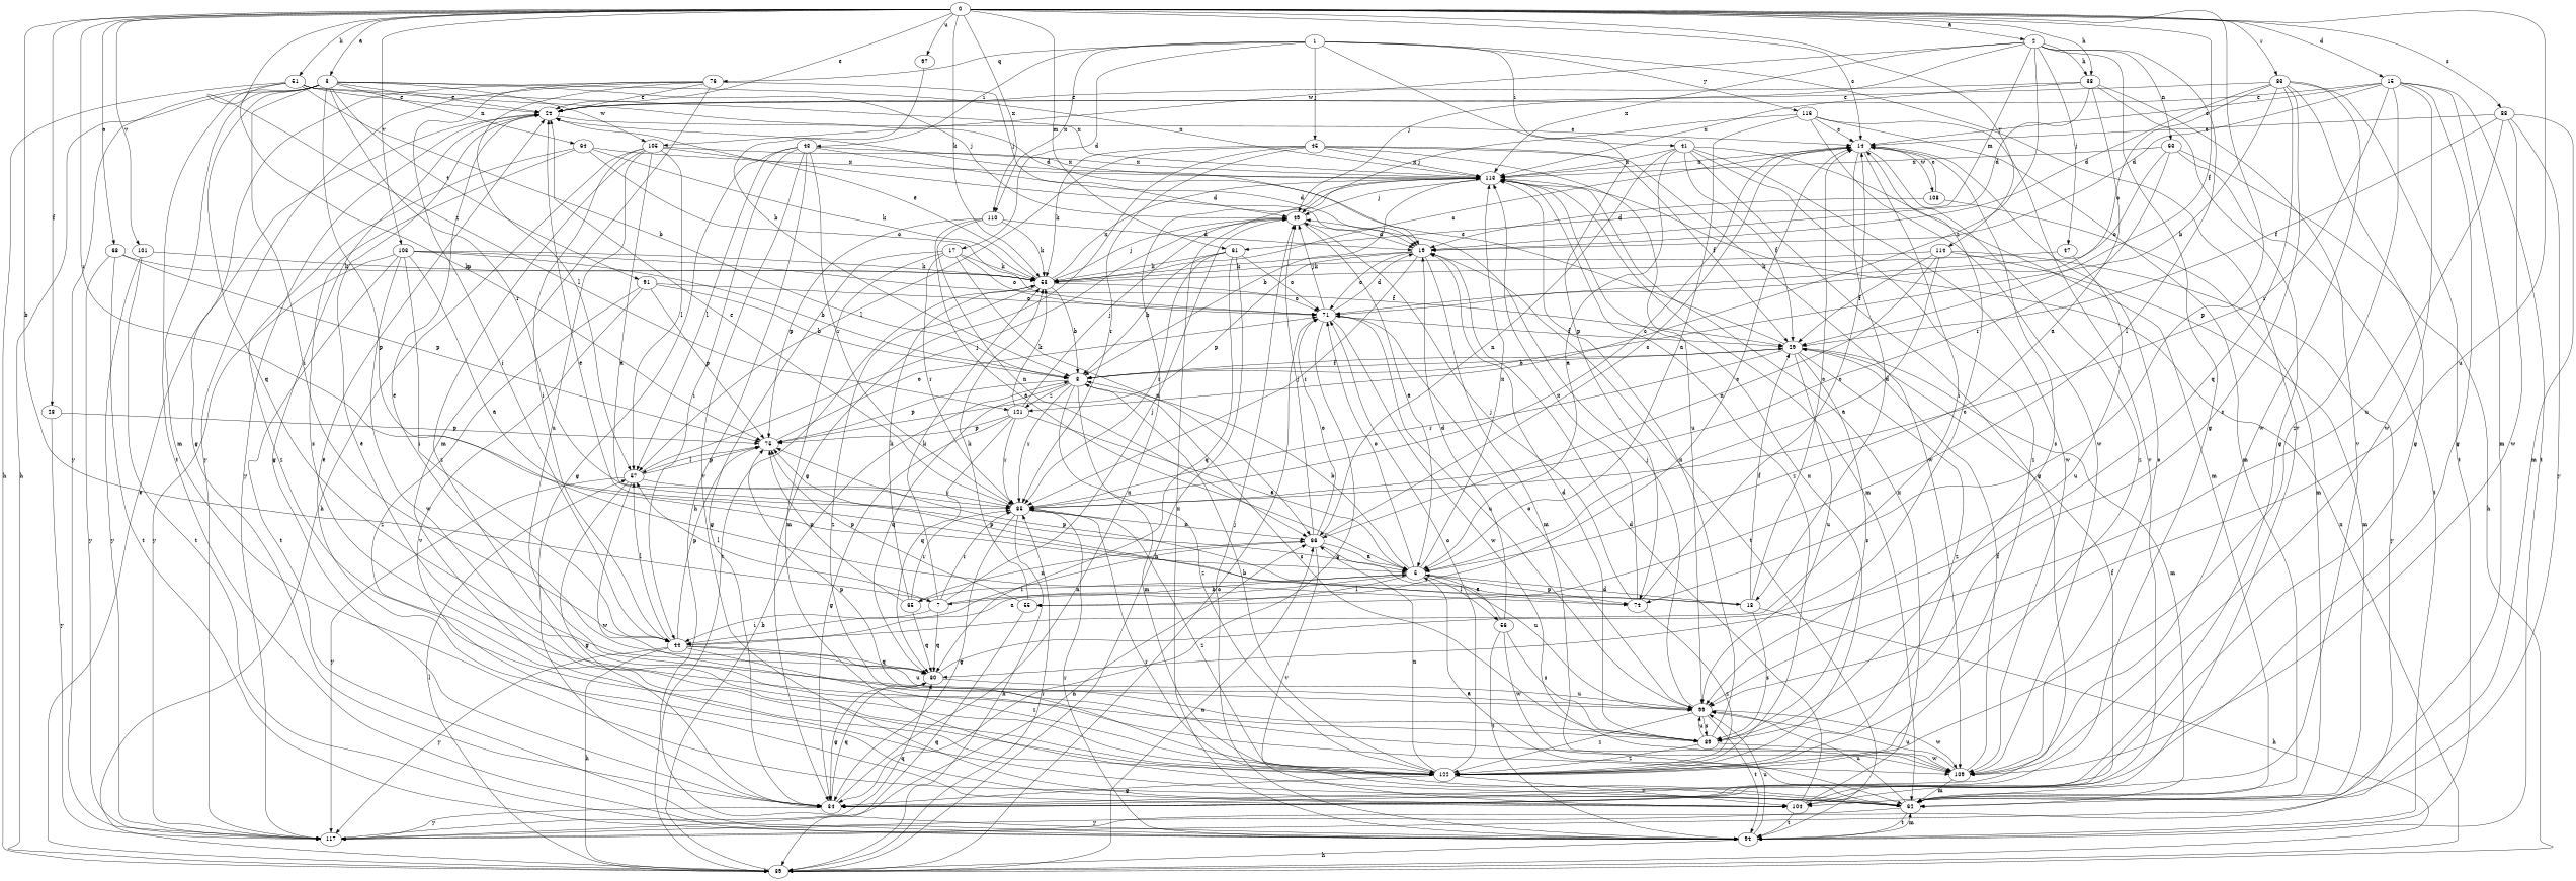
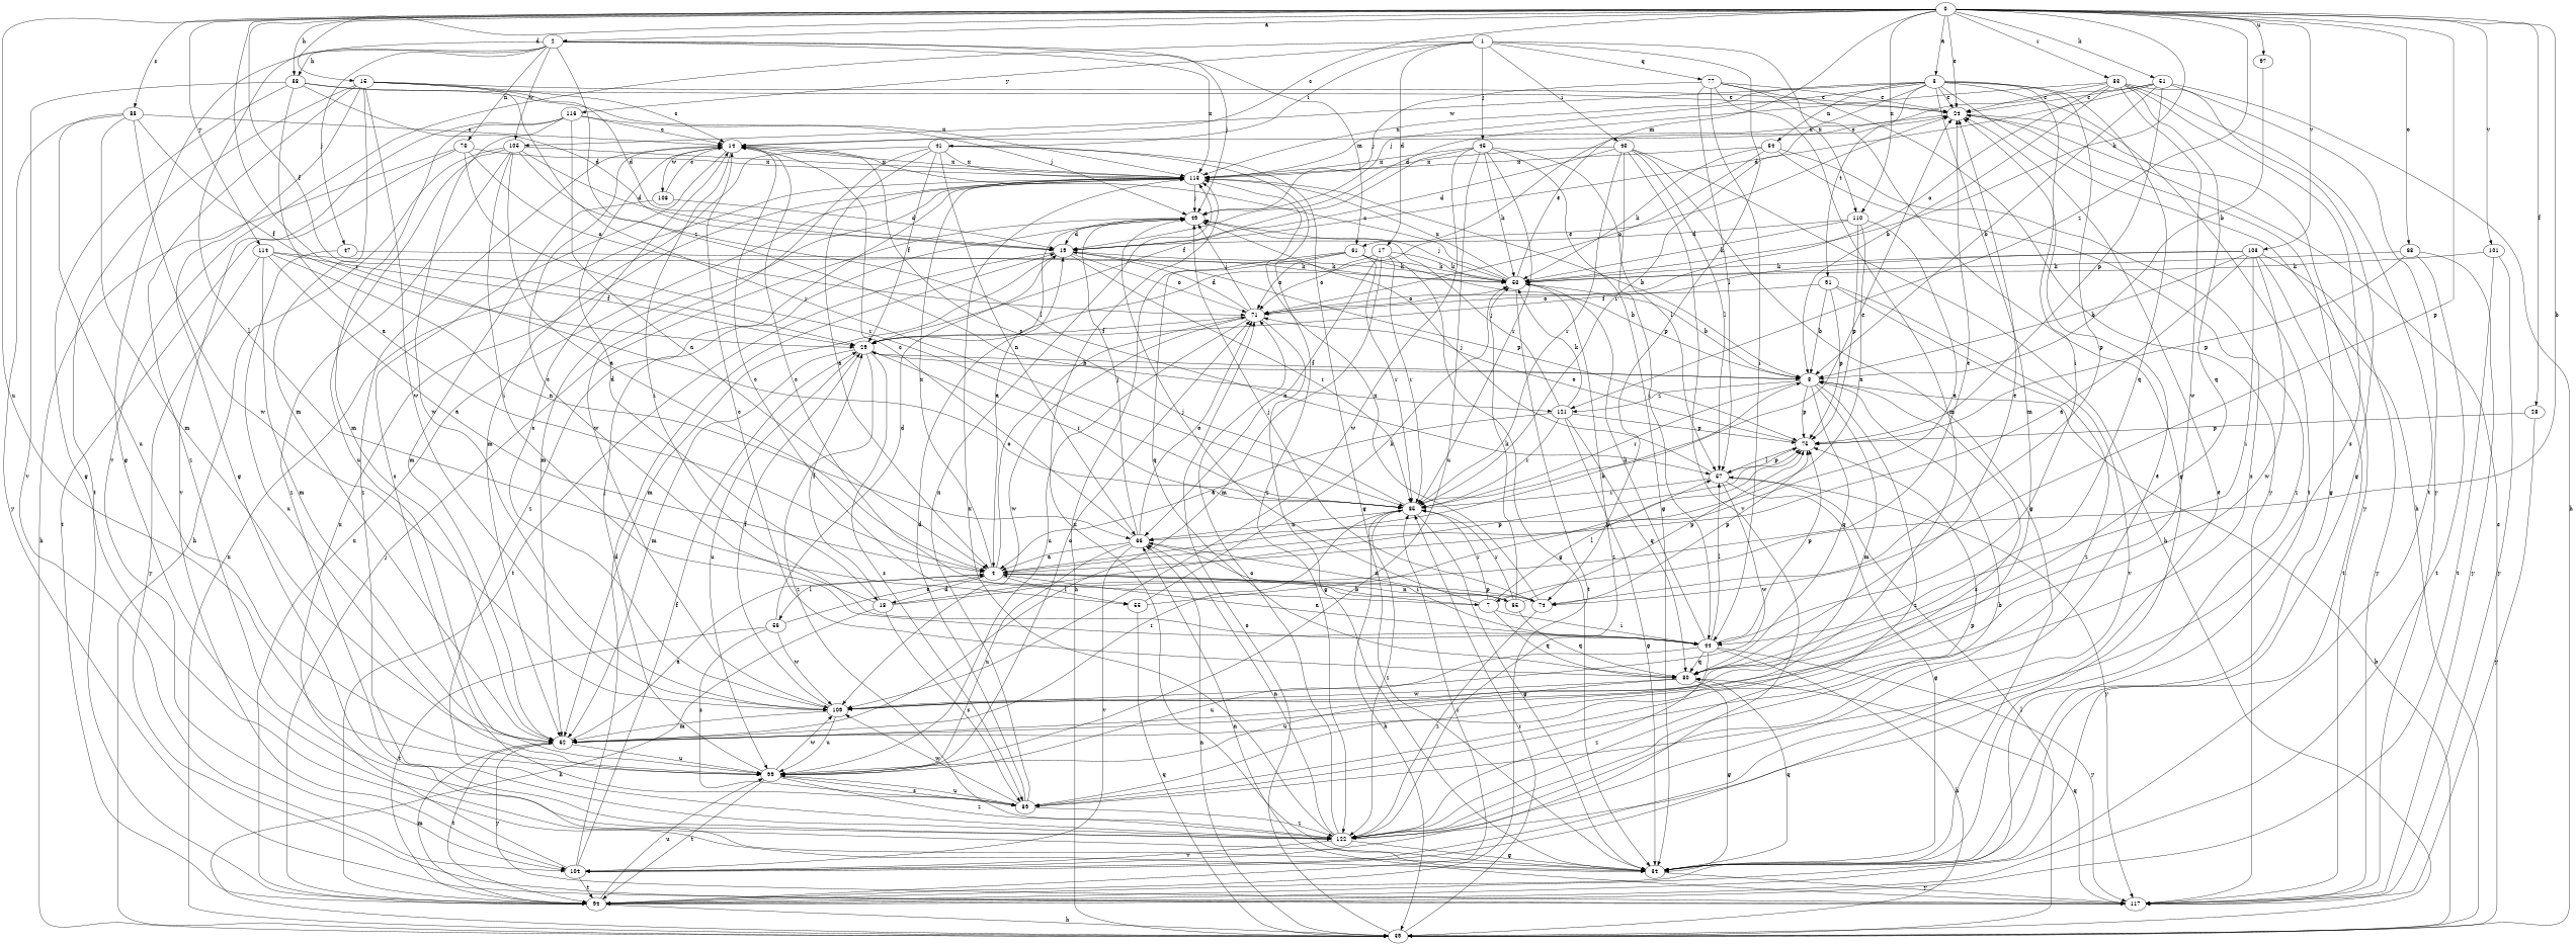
  strict digraph {
    0
    2
    3
    7
    14
    15
    24
    28
    29
    38
    51
    53
    61
    68
    74
    83
    85
    88
    97
    99
    101
    103
    110
    114
    121
    34
    47
    49
    55
-   63
+   63 [label=73]
    105
    113
    39
    44
    62
    64
    80
    91
    94
    57
    18
    89
    122
    108
    19
    109
    117
    75
    8
    104
-   4 [label=5]
+   4
    71
    66
    1
    17
    41
    43
    45
-   76
+   76 [label=77]
    116
    56
    65
    0 -> 2 [label=a]
    0 -> 3 [label=a]
    0 -> 7 [label=b]
    0 -> 14 [label=c]
    0 -> 15 [label=d]
    0 -> 24 [label=e]
    0 -> 28 [label=f]
    0 -> 29 [label=f]
    0 -> 38 [label=h]
    0 -> 51 [label=k]
    0 -> 53 [label=k]
    0 -> 61 [label=m]
    0 -> 68 [label=o]
    0 -> 74 [label=p]
    0 -> 83 [label=r]
    0 -> 85 [label=r]
    0 -> 88 [label=s]
    0 -> 97 [label=u]
    0 -> 99 [label=u]
    0 -> 101 [label=v]
    0 -> 103 [label=v]
    0 -> 110 [label=x]
    0 -> 114 [label=y]
    0 -> 121 [label=z]
    2 -> 38 [label=h]
    2 -> 61 [label=m]
    2 -> 121 [label=z]
    2 -> 34 [label=g]
    2 -> 47 [label=j]
    2 -> 49 [label=j]
    2 -> 55 [label=l]
    2 -> 63 [label=n]
    2 -> 105 [label=w]
    2 -> 113 [label=x]
    3 -> 24 [label=e]
    3 -> 74 [label=p]
    3 -> 85 [label=r]
    3 -> 49 [label=j]
    3 -> 105 [label=w]
    3 -> 113 [label=x]
    3 -> 39 [label=h]
    3 -> 44 [label=i]
    3 -> 62 [label=m]
    3 -> 64 [label=n]
    3 -> 80 [label=q]
    3 -> 91 [label=t]
    3 -> 94 [label=t]
    7 -> 14 [label=c]
-   7 -> 53 [label=k]
+   44 -> 53 [label=k]
    7 -> 85 [label=r]
    7 -> 49 [label=j]
    7 -> 44 [label=i]
    7 -> 80 [label=q]
    7 -> 57 [label=l]
    14 -> 113 [label=x]
    14 -> 44 [label=i]
    14 -> 18 [label=d]
    14 -> 89 [label=s]
    14 -> 122 [label=z]
    14 -> 108 [label=w]
    15 -> 14 [label=c]
    15 -> 24 [label=e]
    15 -> 85 [label=r]
    15 -> 34 [label=g]
    15 -> 62 [label=m]
    15 -> 94 [label=t]
    15 -> 122 [label=z]
    15 -> 19 [label=d]
    15 -> 109 [label=w]
    24 -> 14 [label=c]
    24 -> 34 [label=g]
    24 -> 117 [label=y]
    28 -> 117 [label=y]
    28 -> 75 [label=p]
    29 -> 24 [label=e]
    29 -> 85 [label=r]
    29 -> 99 [label=u]
    29 -> 62 [label=m]
    29 -> 89 [label=s]
    29 -> 122 [label=z]
    29 -> 8 [label=b]
    38 -> 24 [label=e]
    38 -> 34 [label=g]
    38 -> 113 [label=x]
    38 -> 19 [label=d]
    38 -> 104 [label=v]
    38 -> 4 [label=a]
    51 -> 24 [label=e]
    51 -> 113 [label=x]
    51 -> 39 [label=h]
    51 -> 19 [label=d]
    51 -> 117 [label=y]
    51 -> 75 [label=p]
    51 -> 8 [label=b]
    53 -> 14 [label=c]
    53 -> 24 [label=e]
    53 -> 49 [label=j]
    53 -> 113 [label=x]
    53 -> 94 [label=t]
    53 -> 122 [label=z]
    53 -> 8 [label=b]
    53 -> 71 [label=o]
    61 -> 53 [label=k]
    61 -> 85 [label=r]
    61 -> 39 [label=h]
    61 -> 80 [label=q]
    61 -> 8 [label=b]
    61 -> 71 [label=o]
    68 -> 53 [label=k]
    68 -> 94 [label=t]
    68 -> 117 [label=y]
    68 -> 75 [label=p]
    74 -> 14 [label=c]
    74 -> 49 [label=j]
    74 -> 113 [label=x]
    74 -> 122 [label=z]
    74 -> 75 [label=p]
    83 -> 24 [label=e]
    83 -> 34 [label=g]
    83 -> 80 [label=q]
    83 -> 94 [label=t]
    83 -> 89 [label=s]
    83 -> 19 [label=d]
    83 -> 109 [label=w]
    83 -> 8 [label=b]
    83 -> 71 [label=o]
    85 -> 14 [label=c]
    85 -> 24 [label=e]
    85 -> 34 [label=g]
    85 -> 39 [label=h]
    85 -> 122 [label=z]
    85 -> 66 [label=n]
    88 -> 14 [label=c]
    88 -> 29 [label=f]
    88 -> 99 [label=u]
    88 -> 62 [label=m]
    88 -> 109 [label=w]
    88 -> 117 [label=y]
    97 -> 8 [label=b]
    99 -> 49 [label=j]
    99 -> 94 [label=t]
    99 -> 89 [label=s]
    99 -> 122 [label=z]
    99 -> 109 [label=w]
    99 -> 71 [label=o]
    101 -> 53 [label=k]
    101 -> 94 [label=t]
    101 -> 117 [label=y]
    103 -> 29 [label=f]
    103 -> 53 [label=k]
    103 -> 44 [label=i]
    103 -> 94 [label=t]
    103 -> 109 [label=w]
    103 -> 117 [label=y]
    103 -> 8 [label=b]
    103 -> 4 [label=a]
    110 -> 53 [label=k]
    110 -> 19 [label=d]
    110 -> 75 [label=p]
    110 -> 4 [label=a]
    110 -> 66 [label=n]
    114 -> 29 [label=f]
    114 -> 53 [label=k]
    114 -> 62 [label=m]
    114 -> 117 [label=y]
    114 -> 4 [label=a]
    114 -> 66 [label=n]
    121 -> 53 [label=k]
    121 -> 85 [label=r]
    121 -> 34 [label=g]
    121 -> 49 [label=j]
    121 -> 80 [label=q]
    121 -> 75 [label=p]
    121 -> 4 [label=a]
    34 -> 113 [label=x]
    34 -> 80 [label=q]
    34 -> 117 [label=y]
    47 -> 53 [label=k]
    47 -> 99 [label=u]
    49 -> 19 [label=d]
    49 -> 4 [label=a]
    55 -> 53 [label=k]
    55 -> 39 [label=q]
    55 -> 75 [label=p]
    63 -> 85 [label=r]
    63 -> 113 [label=x]
    63 -> 39 [label=h]
    63 -> 94 [label=t]
    63 -> 71 [label=o]
    105 -> 99 [label=u]
    105 -> 113 [label=x]
    105 -> 39 [label=h]
    105 -> 44 [label=i]
    105 -> 57 [label=l]
    105 -> 122 [label=z]
    105 -> 19 [label=d]
    105 -> 4 [label=a]
    113 -> 49 [label=j]
    113 -> 62 [label=m]
    113 -> 122 [label=z]
    113 -> 8 [label=b]
    39 -> 24 [label=e]
    39 -> 85 [label=r]
    39 -> 113 [label=x]
    39 -> 57 [label=l]
    39 -> 8 [label=b]
    39 -> 71 [label=o]
    39 -> 66 [label=n]
    44 -> 99 [label=u]
    44 -> 39 [label=h]
    44 -> 80 [label=q]
    44 -> 57 [label=l]
    44 -> 122 [label=z]
    44 -> 117 [label=y]
    44 -> 75 [label=p]
    44 -> 4 [label=a]
    62 -> 85 [label=r]
    62 -> 99 [label=u]
    62 -> 94 [label=t]
    62 -> 117 [label=y]
    62 -> 4 [label=a]
    64 -> 53 [label=k]
    64 -> 113 [label=x]
    64 -> 89 [label=s]
    64 -> 122 [label=z]
    64 -> 71 [label=o]
    80 -> 14 [label=c]
    80 -> 24 [label=e]
    80 -> 99 [label=u]
    80 -> 34 [label=g]
+   80 -> 109 [label=w]
    91 -> 122 [label=z]
    91 -> 75 [label=p]
    91 -> 8 [label=b]
    91 -> 104 [label=v]
    91 -> 71 [label=o]
    94 -> 85 [label=r]
    94 -> 99 [label=u]
    94 -> 49 [label=j]
    94 -> 113 [label=x]
    94 -> 39 [label=h]
    94 -> 62 [label=m]
    57 -> 85 [label=r]
    57 -> 34 [label=g]
    57 -> 49 [label=j]
    57 -> 109 [label=w]
    57 -> 117 [label=y]
    57 -> 75 [label=p]
    18 -> 14 [label=c]
    18 -> 24 [label=e]
    18 -> 29 [label=f]
    18 -> 39 [label=h]
    18 -> 89 [label=s]
    18 -> 75 [label=p]
    89 -> 99 [label=u]
    89 -> 113 [label=x]
    89 -> 122 [label=z]
    89 -> 19 [label=d]
    89 -> 109 [label=w]
    89 -> 75 [label=p]
    122 -> 24 [label=e]
    122 -> 34 [label=g]
    122 -> 113 [label=x]
    122 -> 8 [label=b]
    122 -> 104 [label=v]
    122 -> 71 [label=o]
    122 -> 66 [label=n]
    108 -> 14 [label=c]
    108 -> 62 [label=m]
    108 -> 19 [label=d]
    19 -> 53 [label=k]
    19 -> 85 [label=r]
    19 -> 62 [label=m]
    19 -> 94 [label=t]
    19 -> 75 [label=p]
    19 -> 71 [label=o]
    109 -> 14 [label=c]
    109 -> 29 [label=f]
    109 -> 99 [label=u]
    109 -> 62 [label=m]
    117 -> 80 [label=q]
    117 -> 66 [label=n]
    75 -> 57 [label=l]
    75 -> 71 [label=o]
    8 -> 29 [label=f]
    8 -> 85 [label=r]
    8 -> 121 [label=z]
    8 -> 62 [label=m]
    8 -> 80 [label=q]
    8 -> 89 [label=s]
    8 -> 122 [label=z]
    8 -> 75 [label=p]
    104 -> 24 [label=e]
    104 -> 29 [label=f]
    104 -> 113 [label=x]
    104 -> 94 [label=t]
    104 -> 19 [label=d]
    4 -> 7 [label=b]
    4 -> 74 [label=p]
    4 -> 55 [label=l]
    4 -> 113 [label=x]
    4 -> 18 [label=d]
    4 -> 8 [label=b]
    4 -> 71 [label=o]
    4 -> 56 [label=l]
    4 -> 65 [label=n]
    71 -> 29 [label=f]
    71 -> 99 [label=u]
    71 -> 34 [label=g]
    71 -> 49 [label=j]
    71 -> 19 [label=d]
    71 -> 109 [label=w]
    66 -> 14 [label=c]
    66 -> 99 [label=u]
    66 -> 49 [label=j]
    66 -> 44 [label=i]
    66 -> 104 [label=v]
    66 -> 4 [label=a]
    66 -> 71 [label=o]
    1 -> 74 [label=p]
    1 -> 110 [label=x]
    1 -> 104 [label=v]
    1 -> 17 [label=d]
    1 -> 41 [label=i]
    1 -> 43 [label=i]
    1 -> 45 [label=j]
    1 -> 76 [label=q]
    1 -> 116 [label=y]
    17 -> 53 [label=k]
    17 -> 85 [label=r]
    17 -> 34 [label=g]
    17 -> 62 [label=m]
    17 -> 71 [label=o]
    17 -> 66 [label=n]
    41 -> 29 [label=f]
    41 -> 34 [label=g]
    41 -> 113 [label=x]
    41 -> 62 [label=m]
    41 -> 122 [label=z]
    41 -> 109 [label=w]
    41 -> 4 [label=a]
    41 -> 66 [label=n]
    43 -> 85 [label=r]
    43 -> 34 [label=g]
    43 -> 113 [label=x]
    43 -> 39 [label=h]
    43 -> 44 [label=i]
    43 -> 57 [label=l]
    43 -> 19 [label=d]
    43 -> 104 [label=v]
    45 -> 29 [label=f]
    45 -> 53 [label=k]
    45 -> 85 [label=r]
    45 -> 99 [label=u]
    45 -> 34 [label=g]
    45 -> 113 [label=x]
    45 -> 57 [label=l]
    45 -> 109 [label=w]
    76 -> 24 [label=e]
    76 -> 34 [label=g]
    76 -> 49 [label=j]
    76 -> 44 [label=i]
    76 -> 62 [label=m]
    76 -> 57 [label=l]
    76 -> 117 [label=y]
    116 -> 14 [label=c]
    116 -> 49 [label=j]
    116 -> 62 [label=m]
    116 -> 109 [label=w]
    116 -> 104 [label=v]
    116 -> 4 [label=a]
    56 -> 94 [label=t]
    56 -> 89 [label=s]
    56 -> 19 [label=d]
    56 -> 109 [label=w]
    56 -> 4 [label=a]
    65 -> 53 [label=k]
    65 -> 85 [label=r]
    65 -> 80 [label=q]
    65 -> 75 [label=p]
    65 -> 66 [label=n]
  }
